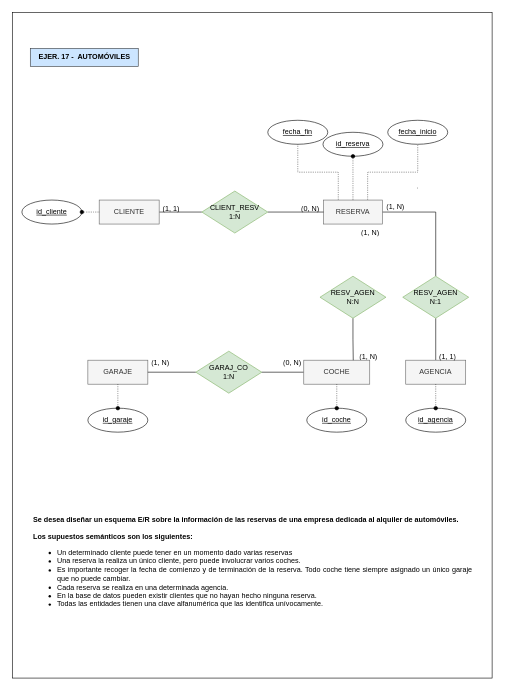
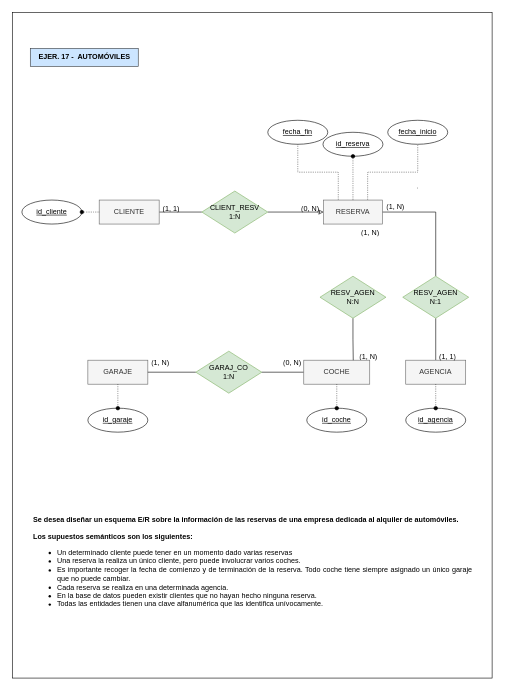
  <mxCell id="0" />
  <mxCell id="1" parent="0" />
  <mxCell id="2" value="" style="rounded=0;whiteSpace=wrap;html=1;" vertex="1" parent="1"><mxGeometry x="20" y="20" width="800" height="1110" as="geometry" /></mxCell>
  <mxCell id="3" value="GARAJE" style="whiteSpace=wrap;html=1;align=center;fillColor=#f5f5f5;fontColor=#333333;strokeColor=#666666;" vertex="1" parent="1"><mxGeometry x="146" y="600" width="100" height="40" as="geometry" /></mxCell>
  <mxCell id="4" style="edgeStyle=orthogonalEdgeStyle;rounded=0;orthogonalLoop=1;jettySize=auto;html=1;exitX=0.25;exitY=0;exitDx=0;exitDy=0;entryX=0.5;entryY=1;entryDx=0;entryDy=0;dashed=1;dashPattern=1 2;endArrow=none;endFill=0;" edge="1" parent="1" source="7" target="35"><mxGeometry relative="1" as="geometry" /></mxCell>
  <mxCell id="5" style="edgeStyle=orthogonalEdgeStyle;rounded=0;orthogonalLoop=1;jettySize=auto;html=1;exitX=0.75;exitY=0;exitDx=0;exitDy=0;entryX=0.5;entryY=1;entryDx=0;entryDy=0;endArrow=none;endFill=0;dashed=1;dashPattern=1 2;" edge="1" parent="1" source="7" target="36"><mxGeometry relative="1" as="geometry" /></mxCell>
  <mxCell id="6" style="edgeStyle=orthogonalEdgeStyle;rounded=0;orthogonalLoop=1;jettySize=auto;html=1;exitX=1;exitY=0.5;exitDx=0;exitDy=0;entryX=0.5;entryY=0;entryDx=0;entryDy=0;endArrow=none;endFill=0;" edge="1" parent="1" source="7" target="18"><mxGeometry relative="1" as="geometry" /></mxCell>
  <mxCell id="7" value="RESERVA" style="whiteSpace=wrap;html=1;align=center;fillColor=#f5f5f5;fontColor=#333333;strokeColor=#666666;" vertex="1" parent="1"><mxGeometry x="539" y="333" width="98" height="40" as="geometry" /></mxCell>
  <mxCell id="8" style="edgeStyle=orthogonalEdgeStyle;rounded=0;orthogonalLoop=1;jettySize=auto;html=1;exitX=1;exitY=0.5;exitDx=0;exitDy=0;entryX=0;entryY=0.5;entryDx=0;entryDy=0;endArrow=none;endFill=0;" edge="1" parent="1" source="9" target="12"><mxGeometry relative="1" as="geometry" /></mxCell>
  <mxCell id="9" value="CLIENTE" style="whiteSpace=wrap;html=1;align=center;fillColor=#f5f5f5;fontColor=#333333;strokeColor=#666666;" vertex="1" parent="1"><mxGeometry x="164.87" y="333" width="100" height="40" as="geometry" /></mxCell>
  <mxCell id="10" style="edgeStyle=orthogonalEdgeStyle;rounded=0;orthogonalLoop=1;jettySize=auto;html=1;exitX=0.5;exitY=0;exitDx=0;exitDy=0;entryX=0.5;entryY=0;entryDx=0;entryDy=0;" edge="1" parent="1"><mxGeometry relative="1" as="geometry"><mxPoint x="56" y="480" as="sourcePoint" /><mxPoint x="56" y="480" as="targetPoint" /></mxGeometry></mxCell>
- <mxCell id="11" style="edgeStyle=orthogonalEdgeStyle;rounded=0;orthogonalLoop=1;jettySize=auto;html=1;exitX=1;exitY=0.5;exitDx=0;exitDy=0;entryX=0;entryY=0.5;entryDx=0;entryDy=0;endArrow=none;endFill=0;" edge="1" parent="1" source="12" target="7"><mxGeometry relative="1" as="geometry" /></mxCell>
+ <mxCell id="11" style="edgeStyle=orthogonalEdgeStyle;rounded=0;orthogonalLoop=1;jettySize=auto;html=1;exitX=1;exitY=0.5;exitDx=0;exitDy=0;entryX=0;entryY=0.5;entryDx=0;entryDy=0;endArrow=classic;endFill=0;" edge="1" parent="1" source="12" target="7"><mxGeometry relative="1" as="geometry" /></mxCell>
  <mxCell id="12" value="&lt;font style=&quot;font-size: 12px;&quot;&gt;CLIENT_RESV&lt;br&gt;1:N&lt;/font&gt;" style="shape=rhombus;perimeter=rhombusPerimeter;whiteSpace=wrap;html=1;align=center;verticalAlign=middle;fillColor=#d5e8d4;strokeColor=#82b366;" vertex="1" parent="1"><mxGeometry x="336" y="318" width="110" height="70" as="geometry" /></mxCell>
  <mxCell id="13" style="rounded=0;orthogonalLoop=1;jettySize=auto;html=1;exitX=0;exitY=0.5;exitDx=0;exitDy=0;strokeColor=none;endArrow=none;endFill=0;shadow=1;" edge="1" parent="1"><mxGeometry relative="1" as="geometry"><mxPoint x="201.13" y="577" as="targetPoint" /><mxPoint x="169.37" y="567" as="sourcePoint" /></mxGeometry></mxCell>
  <mxCell id="14" value="(0, N)" style="text;strokeColor=none;fillColor=none;spacingLeft=4;spacingRight=4;overflow=hidden;rotatable=0;points=[[0,0.5],[1,0.5]];portConstraint=eastwest;fontSize=12;whiteSpace=wrap;html=1;" vertex="1" parent="1"><mxGeometry x="496" y="333" width="50" height="30" as="geometry" /></mxCell>
  <mxCell id="15" style="edgeStyle=orthogonalEdgeStyle;rounded=0;orthogonalLoop=1;jettySize=auto;html=1;exitX=0;exitY=0.5;exitDx=0;exitDy=0;entryX=1;entryY=0.5;entryDx=0;entryDy=0;endArrow=none;endFill=0;startArrow=none;startFill=0;strokeColor=none;" edge="1" parent="1"><mxGeometry relative="1" as="geometry"><mxPoint x="97" y="368" as="sourcePoint" /><mxPoint x="147" y="368" as="targetPoint" /></mxGeometry></mxCell>
  <mxCell id="16" style="edgeStyle=orthogonalEdgeStyle;rounded=0;orthogonalLoop=1;jettySize=auto;html=1;exitDx=0;exitDy=0;entryX=0.5;entryY=0;entryDx=0;entryDy=0;endArrow=none;endFill=0;dashed=1;dashPattern=1 2;" edge="1" parent="1"><mxGeometry relative="1" as="geometry"><mxPoint x="160.63" y="622" as="sourcePoint" /><mxPoint x="160.63" y="622" as="targetPoint" /></mxGeometry></mxCell>
  <mxCell id="17" style="edgeStyle=orthogonalEdgeStyle;rounded=0;orthogonalLoop=1;jettySize=auto;html=1;exitX=0.5;exitY=1;exitDx=0;exitDy=0;entryX=0.5;entryY=0;entryDx=0;entryDy=0;endArrow=none;endFill=0;" edge="1" parent="1" source="18" target="25"><mxGeometry relative="1" as="geometry" /></mxCell>
  <mxCell id="18" value="RESV_AGEN&lt;br&gt;N:1" style="shape=rhombus;perimeter=rhombusPerimeter;whiteSpace=wrap;html=1;align=center;fillColor=#d5e8d4;strokeColor=#82b366;" vertex="1" parent="1"><mxGeometry x="671" y="460" width="110" height="70" as="geometry" /></mxCell>
  <mxCell id="19" value="" style="edgeStyle=orthogonalEdgeStyle;rounded=0;orthogonalLoop=1;jettySize=auto;html=1;exitX=0;exitY=0.5;exitDx=0;exitDy=0;entryDx=0;entryDy=0;dashed=1;dashPattern=1 2;endArrow=none;endFill=0;" edge="1" parent="1"><mxGeometry relative="1" as="geometry"><mxPoint x="696" y="313" as="sourcePoint" /><mxPoint x="695" y="313" as="targetPoint" /></mxGeometry></mxCell>
  <mxCell id="20" value="(1, N)" style="text;strokeColor=none;fillColor=none;spacingLeft=4;spacingRight=4;overflow=hidden;rotatable=0;points=[[0,0.5],[1,0.5]];portConstraint=eastwest;fontSize=12;whiteSpace=wrap;html=1;" vertex="1" parent="1"><mxGeometry x="638" y="330" width="50" height="30" as="geometry" /></mxCell>
  <mxCell id="21" value="" style="rounded=0;orthogonalLoop=1;jettySize=auto;html=1;exitX=0;exitY=0.5;exitDx=0;exitDy=0;strokeColor=none;endArrow=none;endFill=0;shadow=1;" edge="1" parent="1"><mxGeometry relative="1" as="geometry"><mxPoint x="169.37" y="557.559" as="targetPoint" /><mxPoint x="181.13" y="562" as="sourcePoint" /></mxGeometry></mxCell>
  <mxCell id="22" value="(1, 1)" style="text;strokeColor=none;fillColor=none;spacingLeft=4;spacingRight=4;overflow=hidden;rotatable=0;points=[[0,0.5],[1,0.5]];portConstraint=eastwest;fontSize=12;whiteSpace=wrap;html=1;" vertex="1" parent="1"><mxGeometry x="264.87" y="333" width="50" height="30" as="geometry" /></mxCell>
  <mxCell id="23" value="id_reserva" style="ellipse;whiteSpace=wrap;html=1;align=center;fontStyle=4;" vertex="1" parent="1"><mxGeometry x="538" y="220" width="100" height="40" as="geometry" /></mxCell>
  <mxCell id="24" style="edgeStyle=orthogonalEdgeStyle;rounded=0;orthogonalLoop=1;jettySize=auto;html=1;exitX=0.5;exitY=0;exitDx=0;exitDy=0;entryX=0.5;entryY=1;entryDx=0;entryDy=0;dashed=1;dashPattern=1 2;endArrow=oval;endFill=1;" edge="1" parent="1" source="7" target="23"><mxGeometry relative="1" as="geometry" /></mxCell>
  <mxCell id="25" value="AGENCIA" style="whiteSpace=wrap;html=1;align=center;fillColor=#f5f5f5;fontColor=#333333;strokeColor=#666666;" vertex="1" parent="1"><mxGeometry x="676" y="600" width="100" height="40" as="geometry" /></mxCell>
  <mxCell id="26" style="edgeStyle=orthogonalEdgeStyle;rounded=0;orthogonalLoop=1;jettySize=auto;html=1;exitX=0;exitY=0.5;exitDx=0;exitDy=0;entryX=1;entryY=0.5;entryDx=0;entryDy=0;endArrow=none;endFill=0;" edge="1" parent="1" source="27" target="3"><mxGeometry relative="1" as="geometry" /></mxCell>
  <mxCell id="27" value="&lt;font style=&quot;font-size: 12px;&quot;&gt;GARAJ_CO&lt;br&gt;1:N&lt;/font&gt;" style="shape=rhombus;perimeter=rhombusPerimeter;whiteSpace=wrap;html=1;align=center;verticalAlign=middle;fillColor=#d5e8d4;strokeColor=#82b366;" vertex="1" parent="1"><mxGeometry x="326" y="585" width="110" height="70" as="geometry" /></mxCell>
  <mxCell id="28" value="id_agencia" style="ellipse;whiteSpace=wrap;html=1;align=center;fontStyle=4;" vertex="1" parent="1"><mxGeometry x="676" y="680" width="100" height="40" as="geometry" /></mxCell>
  <mxCell id="29" value="(1, 1)" style="text;strokeColor=none;fillColor=none;spacingLeft=4;spacingRight=4;overflow=hidden;rotatable=0;points=[[0,0.5],[1,0.5]];portConstraint=eastwest;fontSize=12;whiteSpace=wrap;html=1;" vertex="1" parent="1"><mxGeometry x="726" y="580" width="50" height="30" as="geometry" /></mxCell>
  <mxCell id="30" value="EJER. 17 -&amp;nbsp; AUTOMÓVILES" style="text;html=1;align=center;verticalAlign=middle;resizable=0;points=[];autosize=1;strokeColor=#36393d;fillColor=#cce5ff;fontStyle=1;fontSize=12;" vertex="1" parent="1"><mxGeometry x="50" y="80" width="180" height="30" as="geometry" /></mxCell>
  <mxCell id="31" value="&lt;div style=&quot;&quot;&gt;&lt;div style=&quot;text-align: justify;&quot;&gt;&lt;b&gt;&lt;br&gt;&lt;/b&gt;&lt;/div&gt;&lt;div style=&quot;text-align: justify;&quot;&gt;&lt;b&gt;&lt;br&gt;&lt;/b&gt;&lt;/div&gt;&lt;div style=&quot;text-align: justify;&quot;&gt;&lt;b&gt;Se desea diseñar un esquema E/R sobre la información de las reservas de una empresa dedicada al alquiler de automóviles.&lt;/b&gt;&lt;/div&gt;&lt;div style=&quot;text-align: justify;&quot;&gt;&lt;b&gt;&lt;br&gt;&lt;/b&gt;&lt;/div&gt;&lt;div style=&quot;text-align: justify;&quot;&gt;&lt;b&gt;Los supuestos semánticos son los siguientes:&lt;/b&gt;&lt;br&gt;&lt;/div&gt;&lt;/div&gt;&lt;div style=&quot;&quot;&gt;&lt;ul&gt;&lt;li&gt;&lt;div style=&quot;text-align: justify;&quot;&gt;Un determinado cliente puede tener en un momento dado varias reservas&amp;nbsp;&lt;/div&gt;&lt;/li&gt;&lt;li&gt;&lt;div style=&quot;text-align: justify;&quot;&gt;Una reserva la realiza un único cliente, pero puede involucrar varios coches.&amp;nbsp;&lt;/div&gt;&lt;/li&gt;&lt;li&gt;&lt;div style=&quot;text-align: justify;&quot;&gt;Es importante recoger la fecha de comienzo y de terminación de la reserva. Todo coche tiene siempre asignado un único garaje que no puede cambiar.&amp;nbsp;&lt;/div&gt;&lt;/li&gt;&lt;li&gt;&lt;div style=&quot;text-align: justify;&quot;&gt;Cada reserva se realiza en una determinada agencia.&amp;nbsp;&lt;/div&gt;&lt;/li&gt;&lt;li&gt;&lt;div style=&quot;text-align: justify;&quot;&gt;En la base de datos pueden existir clientes que no hayan hecho ninguna reserva.&amp;nbsp;&lt;/div&gt;&lt;/li&gt;&lt;li&gt;&lt;div style=&quot;text-align: justify;&quot;&gt;Todas las entidades tienen una clave alfanumérica que las identifica unívocamente.&lt;br&gt;&lt;/div&gt;&lt;/li&gt;&lt;/ul&gt;&lt;/div&gt;" style="text;html=1;strokeColor=none;fillColor=none;spacing=5;spacingTop=-20;whiteSpace=wrap;overflow=hidden;rounded=0;align=left;" vertex="1" parent="1"><mxGeometry x="50" y="840" width="740" height="230.94" as="geometry" /></mxCell>
  <mxCell id="32" value="(1, N)" style="text;strokeColor=none;fillColor=none;spacingLeft=4;spacingRight=4;overflow=hidden;rotatable=0;points=[[0,0.5],[1,0.5]];portConstraint=eastwest;fontSize=12;whiteSpace=wrap;html=1;" vertex="1" parent="1"><mxGeometry x="246" y="590" width="50" height="30" as="geometry" /></mxCell>
  <mxCell id="33" style="edgeStyle=orthogonalEdgeStyle;rounded=0;orthogonalLoop=1;jettySize=auto;html=1;exitX=0.5;exitY=1;exitDx=0;exitDy=0;entryX=0.5;entryY=0;entryDx=0;entryDy=0;endArrow=oval;endFill=1;dashed=1;dashPattern=1 2;" edge="1" parent="1" source="25" target="28"><mxGeometry relative="1" as="geometry" /></mxCell>
  <mxCell id="34" value="(1, N)" style="text;strokeColor=none;fillColor=none;spacingLeft=4;spacingRight=4;overflow=hidden;rotatable=0;points=[[0,0.5],[1,0.5]];portConstraint=eastwest;fontSize=12;whiteSpace=wrap;html=1;" vertex="1" parent="1"><mxGeometry x="593" y="580" width="50" height="30" as="geometry" /></mxCell>
  <mxCell id="35" value="fecha_fin" style="ellipse;whiteSpace=wrap;html=1;align=center;fontStyle=4;" vertex="1" parent="1"><mxGeometry x="446" y="200" width="100" height="40" as="geometry" /></mxCell>
  <mxCell id="36" value="fecha_inicio" style="ellipse;whiteSpace=wrap;html=1;align=center;fontStyle=4;" vertex="1" parent="1"><mxGeometry x="646" y="200" width="100" height="40" as="geometry" /></mxCell>
  <mxCell id="37" style="edgeStyle=orthogonalEdgeStyle;rounded=0;orthogonalLoop=1;jettySize=auto;html=1;exitX=0;exitY=0.5;exitDx=0;exitDy=0;entryX=1;entryY=0.5;entryDx=0;entryDy=0;endArrow=none;endFill=0;" edge="1" parent="1" source="38" target="27"><mxGeometry relative="1" as="geometry" /></mxCell>
  <mxCell id="38" value="COCHE" style="whiteSpace=wrap;html=1;align=center;fillColor=#f5f5f5;fontColor=#333333;strokeColor=#666666;" vertex="1" parent="1"><mxGeometry x="506" y="600" width="110" height="40" as="geometry" /></mxCell>
  <mxCell id="39" style="edgeStyle=orthogonalEdgeStyle;rounded=0;orthogonalLoop=1;jettySize=auto;html=1;exitX=0.5;exitY=1;exitDx=0;exitDy=0;entryX=0.75;entryY=0;entryDx=0;entryDy=0;endArrow=none;endFill=0;" edge="1" parent="1" source="40" target="38"><mxGeometry relative="1" as="geometry" /></mxCell>
  <mxCell id="40" value="RESV_AGEN&lt;br&gt;N:N" style="shape=rhombus;perimeter=rhombusPerimeter;whiteSpace=wrap;html=1;align=center;fillColor=#d5e8d4;strokeColor=#82b366;" vertex="1" parent="1"><mxGeometry x="533" y="460" width="110" height="70" as="geometry" /></mxCell>
  <mxCell id="41" value="id_coche" style="ellipse;whiteSpace=wrap;html=1;align=center;fontStyle=4;" vertex="1" parent="1"><mxGeometry x="511" y="680" width="100" height="40" as="geometry" /></mxCell>
  <mxCell id="42" style="edgeStyle=orthogonalEdgeStyle;rounded=0;orthogonalLoop=1;jettySize=auto;html=1;exitX=0.5;exitY=1;exitDx=0;exitDy=0;entryX=0.5;entryY=0;entryDx=0;entryDy=0;endArrow=oval;endFill=1;dashed=1;dashPattern=1 2;" edge="1" parent="1" source="38" target="41"><mxGeometry relative="1" as="geometry" /></mxCell>
  <mxCell id="43" value="(1, N)" style="text;strokeColor=none;fillColor=none;spacingLeft=4;spacingRight=4;overflow=hidden;rotatable=0;points=[[0,0.5],[1,0.5]];portConstraint=eastwest;fontSize=12;whiteSpace=wrap;html=1;" vertex="1" parent="1"><mxGeometry x="596" y="373" width="50" height="30" as="geometry" /></mxCell>
  <mxCell id="44" value="id_garaje" style="ellipse;whiteSpace=wrap;html=1;align=center;fontStyle=4;" vertex="1" parent="1"><mxGeometry x="146" y="680" width="100" height="40" as="geometry" /></mxCell>
  <mxCell id="45" value="id_cliente" style="ellipse;whiteSpace=wrap;html=1;align=center;fontStyle=4;" vertex="1" parent="1"><mxGeometry x="36" y="333" width="100" height="40" as="geometry" /></mxCell>
  <mxCell id="46" style="edgeStyle=orthogonalEdgeStyle;rounded=0;orthogonalLoop=1;jettySize=auto;html=1;exitX=0;exitY=0.5;exitDx=0;exitDy=0;entryX=1;entryY=0.5;entryDx=0;entryDy=0;endArrow=oval;endFill=1;dashed=1;dashPattern=1 2;" edge="1" parent="1" source="9" target="45"><mxGeometry relative="1" as="geometry" /></mxCell>
  <mxCell id="47" style="edgeStyle=orthogonalEdgeStyle;rounded=0;orthogonalLoop=1;jettySize=auto;html=1;exitX=0.5;exitY=1;exitDx=0;exitDy=0;entryX=0.5;entryY=0;entryDx=0;entryDy=0;endArrow=oval;endFill=1;dashed=1;dashPattern=1 2;" edge="1" parent="1" source="3" target="44"><mxGeometry relative="1" as="geometry" /></mxCell>
  <mxCell id="48" value="(0, N)" style="text;strokeColor=none;fillColor=none;spacingLeft=4;spacingRight=4;overflow=hidden;rotatable=0;points=[[0,0.5],[1,0.5]];portConstraint=eastwest;fontSize=12;whiteSpace=wrap;html=1;" vertex="1" parent="1"><mxGeometry x="466" y="590" width="50" height="30" as="geometry" /></mxCell>
